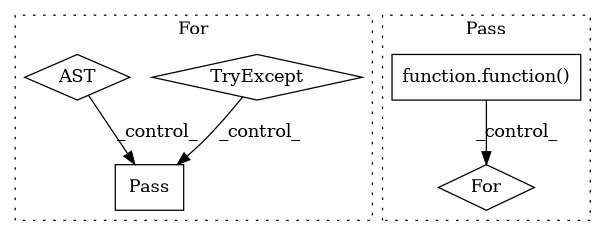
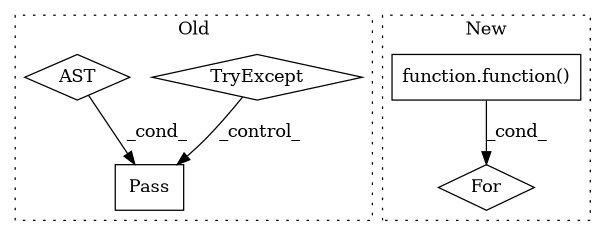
  digraph {
    node [shape=diamond]
    n1 [a=71 l=21 label=TryExcept s=2853]
    n2 [a=2 l="6,0" label=AST s="2969,0"]
    n3 [a=62 l=4 label=Pass s=2993 shape=box]
    n4 [a=75 l="10,1" label="function.function()" s="3129,3153" shape=box]
    n5 [a=107 l="4,14" label=For s="3089,3182"]
    subgraph cluster_1 {
-     label=For
+     label=Old
      style=dotted
      n1
      n2
      n3
    }
    subgraph cluster_2 {
-     label=Pass
+     label=New
      style=dotted
      n4
      n5
    }
    n1 -> n3 [label=_control_]
-   n2 -> n3 [label=_control_]
-   n4 -> n5 [label=_control_]
+   n2 -> n3 [label=_cond_]
+   n4 -> n5 [label=_cond_]
  }
